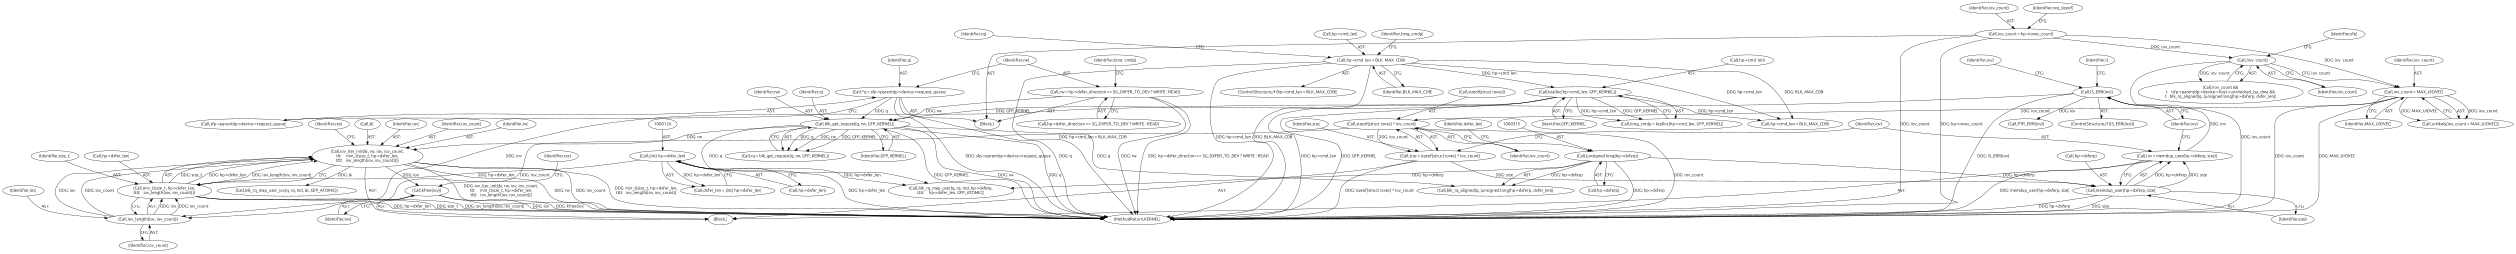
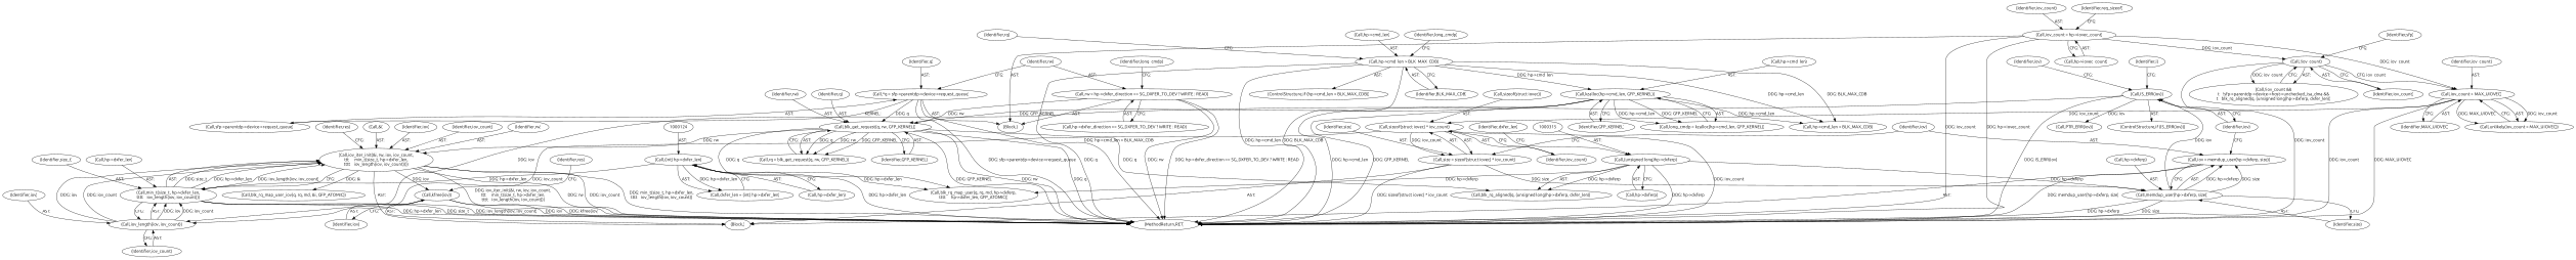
  digraph {
    fontname=Ubuntu
    node [fontname=Ubuntu]
    edge [fontname=Ubuntu]
    n1 [label="(Call,kfree(iov))"]
    n2 [label="(Identifier,iov)"]
    n3 [label="(Block,)"]
-   n4 [label="(MethodReturn,KERNEL)"]
+   n4 [label="(MethodReturn,RET)"]
    n5 [label="(Call,iov_iter_init(&i, rw, iov, iov_count,\n\t\t\t      min_t(size_t, hp->dxfer_len,\n\t\t\t\t    iov_length(iov, iov_count))))"]
    n6 [label="(Call,min_t(size_t, hp->dxfer_len,\n\t\t\t\t    iov_length(iov, iov_count)))"]
    n7 [label="(Call,blk_rq_map_user_iov(q, rq, md, &i, GFP_ATOMIC))"]
    n8 [label="(Call,iov_length(iov, iov_count))"]
    n9 [label="(Call,blk_get_request(q, rw, GFP_KERNEL))"]
    n10 [label="(Call,rq = blk_get_request(q, rw, GFP_KERNEL))"]
    n11 [label="(Identifier,GFP_KERNEL)"]
    n12 [label="(Call,blk_rq_map_user(q, rq, md, hp->dxferp,\n\t\t\t\t      hp->dxfer_len, GFP_ATOMIC))"]
    n13 [label="(Call,blk_rq_aligned(q, (unsigned long)hp->dxferp, dxfer_len))"]
    n14 [label="(Call,*q = sfp->parentdp->device->request_queue)"]
    n15 [label="(Block,)"]
    n16 [label="(Call,sfp->parentdp->device->request_queue)"]
    n17 [label="(Call,rw = hp->dxfer_direction == SG_DXFER_TO_DEV ? WRITE : READ)"]
    n18 [label="(Call,hp->dxfer_direction == SG_DXFER_TO_DEV ? WRITE : READ)"]
    n19 [label="(Call,kzalloc(hp->cmd_len, GFP_KERNEL))"]
    n20 [label="(Call,long_cmdp = kzalloc(hp->cmd_len, GFP_KERNEL))"]
    n21 [label="(Identifier,GFP_KERNEL)"]
    n22 [label="(Call,hp->cmd_len > BLK_MAX_CDB)"]
    n23 [label="(Call,hp->cmd_len > BLK_MAX_CDB)"]
    n24 [label="(Identifier,BLK_MAX_CDB)"]
    n25 [label="(ControlStructure,if (hp->cmd_len > BLK_MAX_CDB))"]
    n26 [label="(Identifier,iov_count)"]
    n27 [label="(Call,IS_ERR(iov))"]
    n28 [label="(ControlStructure,if (IS_ERR(iov)))"]
    n29 [label="(Identifier,iov)"]
    n30 [label="(Call,PTR_ERR(iov))"]
    n31 [label="(Call,iov = memdup_user(hp->dxferp, size))"]
    n32 [label="(Call,memdup_user(hp->dxferp, size))"]
    n33 [label="(Identifier,size)"]
    n34 [label="(Call,(unsigned long)hp->dxferp)"]
    n35 [label="(Call,hp->dxferp)"]
    n36 [label="(Call,size = sizeof(struct iovec) * iov_count)"]
    n37 [label="(Call,sizeof(struct iovec) * iov_count)"]
    n38 [label="(Identifier,iov_count)"]
    n39 [label="(Call,iov_count > MAX_UIOVEC)"]
    n40 [label="(Identifier,MAX_UIOVEC)"]
    n41 [label="(Call,unlikely(iov_count > MAX_UIOVEC))"]
    n42 [label="(Call,!iov_count)"]
    n43 [label="(Identifier,iov_count)"]
    n44 [label="(Call,!iov_count &&\n\t    !sfp->parentdp->device->host->unchecked_isa_dma &&\n\t    blk_rq_aligned(q, (unsigned long)hp->dxferp, dxfer_len))"]
    n45 [label="(Call,iov_count = hp->iovec_count)"]
+   n46 [label="(Call,hp->iovec_count)"]
    n47 [label="(Call,(int) hp->dxfer_len)"]
    n48 [label="(Call,hp->dxfer_len)"]
    n49 [label="(Call,dxfer_len = (int) hp->dxfer_len)"]
    n50 [label="(Identifier,iov)"]
    n51 [label="(Identifier,res)"]
    n52 [label="(Identifier,long_cmdp)"]
    n53 [label="(Call,hp->cmd_len)"]
    n54 [label="(Identifier,sfp)"]
    n55 [label="(Identifier,rw)"]
    n56 [label="(Identifier,dxfer_len)"]
    n57 [label="(Identifier,size_t)"]
    n58 [label="(Identifier,iov_count)"]
    n59 [label="(Call,hp->cmd_len)"]
    n60 [label="(Identifier,rw)"]
    n61 [label="(Identifier,res)"]
    n62 [label="(Identifier,q)"]
    n63 [label="(Call,&i)"]
    n64 [label="(Identifier,long_cmdp)"]
    n65 [label="(Identifier,iov_count)"]
    n66 [label="(Identifier,iov)"]
    n67 [label="(Identifier,iov_count)"]
    n68 [label="(Identifier,iov)"]
    n69 [label="(Identifier,iov)"]
    n70 [label="(Call,hp->dxfer_len)"]
    n71 [label="(Identifier,req_sizeof)"]
    n72 [label="(Call,sizeof(struct iovec))"]
    n73 [label="(Call,hp->dxferp)"]
    n74 [label="(Identifier,q)"]
    n75 [label="(Identifier,size)"]
    n76 [label="(Identifier,rw)"]
    n77 [label="(Identifier,i)"]
    n78 [label="(Identifier,rq)"]
    1000315
    1000124
    n1 -> n2 [label="CFG: "]
    n1 -> n3 [label="AST: "]
    n1 -> n4 [label="DDG: iov"]
    n1 -> n4 [label="DDG: kfree(iov)"]
    n2 -> n1 [label="AST: "]
    n5 -> n1 [label="DDG: iov"]
    n5 -> n3 [label="AST: "]
    n5 -> n4 [label="DDG: iov_count"]
    n5 -> n4 [label="DDG: min_t(size_t, hp->dxfer_len,\n\t\t\t\t    iov_length(iov, iov_count))"]
    n5 -> n4 [label="DDG: iov_iter_init(&i, rw, iov, iov_count,\n\t\t\t      min_t(size_t, hp->dxfer_len,\n\t\t\t\t    iov_length(iov, iov_count)))"]
    n5 -> n4 [label="DDG: rw"]
    n5 -> n6 [label="CFG: "]
    n5 -> n7 [label="DDG: &i"]
    n6 -> n4 [label="DDG: iov_length(iov, iov_count)"]
    n6 -> n4 [label="DDG: hp->dxfer_len"]
    n6 -> n4 [label="DDG: size_t"]
    n6 -> n5 [label="AST: "]
    n6 -> n5 [label="DDG: size_t"]
    n6 -> n5 [label="DDG: hp->dxfer_len"]
    n6 -> n5 [label="DDG: iov_length(iov, iov_count)"]
    n6 -> n8 [label="CFG: "]
    n8 -> n5 [label="DDG: iov"]
    n8 -> n5 [label="DDG: iov_count"]
    n8 -> n6 [label="AST: "]
    n8 -> n6 [label="DDG: iov"]
    n8 -> n6 [label="DDG: iov_count"]
    n8 -> n26 [label="CFG: "]
    n9 -> n4 [label="DDG: rw"]
    n9 -> n4 [label="DDG: q"]
    n9 -> n4 [label="DDG: GFP_KERNEL"]
    n9 -> n5 [label="DDG: rw"]
    n9 -> n10 [label="AST: "]
    n9 -> n10 [label="DDG: q"]
    n9 -> n10 [label="DDG: rw"]
    n9 -> n10 [label="DDG: GFP_KERNEL"]
    n9 -> n11 [label="CFG: "]
    n9 -> n12 [label="DDG: q"]
    n9 -> n13 [label="DDG: q"]
    n10 -> n9 [label="CFG: "]
    n11 -> n9 [label="AST: "]
    n14 -> n4 [label="DDG: sfp->parentdp->device->request_queue"]
    n14 -> n4 [label="DDG: q"]
    n14 -> n9 [label="DDG: q"]
    n14 -> n15 [label="AST: "]
-   n14 -> n16 [label="CFG: "]
+   n14 -> n16 [label="KERNEL: "]
    n16 -> n14 [label="AST: "]
    n17 -> n4 [label="DDG: rw"]
    n17 -> n4 [label="DDG: hp->dxfer_direction == SG_DXFER_TO_DEV ? WRITE : READ"]
    n17 -> n9 [label="DDG: rw"]
    n17 -> n15 [label="AST: "]
    n17 -> n18 [label="CFG: "]
    n18 -> n17 [label="AST: "]
    n19 -> n4 [label="DDG: hp->cmd_len"]
    n19 -> n4 [label="DDG: GFP_KERNEL"]
    n19 -> n9 [label="DDG: GFP_KERNEL"]
    n19 -> n20 [label="AST: "]
    n19 -> n20 [label="DDG: hp->cmd_len"]
    n19 -> n20 [label="DDG: GFP_KERNEL"]
    n19 -> n21 [label="CFG: "]
    n19 -> n22 [label="DDG: hp->cmd_len"]
    n20 -> n19 [label="CFG: "]
    n21 -> n19 [label="AST: "]
    n23 -> n4 [label="DDG: BLK_MAX_CDB"]
    n23 -> n4 [label="DDG: hp->cmd_len > BLK_MAX_CDB"]
    n23 -> n4 [label="DDG: hp->cmd_len"]
    n23 -> n19 [label="DDG: hp->cmd_len"]
    n23 -> n22 [label="DDG: hp->cmd_len"]
    n23 -> n22 [label="DDG: BLK_MAX_CDB"]
    n23 -> n24 [label="CFG: "]
    n23 -> n25 [label="AST: "]
    n24 -> n23 [label="AST: "]
    n26 -> n8 [label="AST: "]
    n27 -> n4 [label="DDG: IS_ERR(iov)"]
    n27 -> n8 [label="DDG: iov"]
    n27 -> n28 [label="AST: "]
    n27 -> n29 [label="CFG: "]
    n27 -> n30 [label="DDG: iov"]
    n29 -> n27 [label="AST: "]
    n29 -> n31 [label="CFG: "]
    n31 -> n3 [label="AST: "]
    n31 -> n4 [label="DDG: memdup_user(hp->dxferp, size)"]
-   n31 -> n27 [label="DDG: iov"]
+   n32 -> n27 [label="DDG: iov"]
    n31 -> n32 [label="CFG: "]
    n32 -> n4 [label="DDG: size"]
    n32 -> n4 [label="DDG: hp->dxferp"]
    n32 -> n31 [label="AST: "]
    n32 -> n31 [label="DDG: hp->dxferp"]
    n32 -> n31 [label="DDG: size"]
    n32 -> n33 [label="CFG: "]
    n33 -> n32 [label="AST: "]
    n34 -> n4 [label="DDG: hp->dxferp"]
    n34 -> n12 [label="DDG: hp->dxferp"]
    n34 -> n13 [label="AST: "]
    n34 -> n13 [label="DDG: hp->dxferp"]
    n34 -> n32 [label="DDG: hp->dxferp"]
    n34 -> n35 [label="CFG: "]
    n35 -> n34 [label="AST: "]
    n36 -> n3 [label="AST: "]
    n36 -> n4 [label="DDG: sizeof(struct iovec) * iov_count"]
    n36 -> n32 [label="DDG: size"]
    n36 -> n37 [label="AST: "]
    n37 -> n4 [label="DDG: iov_count"]
    n37 -> n8 [label="DDG: iov_count"]
    n37 -> n36 [label="AST: "]
    n37 -> n36 [label="DDG: iov_count"]
    n37 -> n38 [label="CFG: "]
    n38 -> n37 [label="AST: "]
    n39 -> n4 [label="DDG: iov_count"]
    n39 -> n4 [label="DDG: MAX_UIOVEC"]
    n39 -> n37 [label="DDG: iov_count"]
    n39 -> n40 [label="CFG: "]
    n39 -> n41 [label="AST: "]
    n39 -> n41 [label="DDG: iov_count"]
    n39 -> n41 [label="DDG: MAX_UIOVEC"]
    n40 -> n39 [label="AST: "]
    n41 -> n39 [label="CFG: "]
    n42 -> n4 [label="DDG: iov_count"]
    n42 -> n39 [label="CFG: iov_count"]
    n42 -> n43 [label="CFG: "]
    n42 -> n44 [label="AST: "]
    n42 -> n44 [label="DDG: iov_count"]
    n43 -> n42 [label="AST: "]
    n44 -> n42 [label="CFG: "]
    n45 -> n4 [label="DDG: iov_count"]
    n45 -> n4 [label="DDG: hp->iovec_count"]
    n45 -> n15 [label="AST: "]
    n45 -> n39 [label="DDG: iov_count"]
    n45 -> n42 [label="DDG: iov_count"]
+   n45 -> n46 [label="CFG: "]
+   n46 -> n45 [label="AST: "]
    n47 -> n4 [label="DDG: hp->dxfer_len"]
    n47 -> n6 [label="DDG: hp->dxfer_len"]
    n47 -> n12 [label="DDG: hp->dxfer_len"]
    n47 -> n48 [label="CFG: "]
    n47 -> n49 [label="AST: "]
    n47 -> n49 [label="DDG: hp->dxfer_len"]
    n48 -> n47 [label="AST: "]
    n49 -> n47 [label="CFG: "]
    n50 -> n5 [label="AST: "]
    n51 -> n1 [label="CFG: "]
    n52 -> n17 [label="CFG: "]
    n53 -> n19 [label="AST: "]
    n54 -> n42 [label="CFG: "]
    n55 -> n9 [label="AST: "]
    n56 -> n34 [label="CFG: "]
    n57 -> n6 [label="AST: "]
    n58 -> n5 [label="AST: "]
    n59 -> n23 [label="AST: "]
    n60 -> n5 [label="AST: "]
    n61 -> n5 [label="CFG: "]
    n62 -> n9 [label="AST: "]
    n63 -> n5 [label="AST: "]
    n64 -> n23 [label="CFG: "]
    n65 -> n45 [label="AST: "]
    n66 -> n31 [label="AST: "]
    n66 -> n36 [label="CFG: "]
    n67 -> n39 [label="AST: "]
    n68 -> n27 [label="CFG: "]
    n69 -> n8 [label="AST: "]
    n70 -> n6 [label="AST: "]
    n71 -> n45 [label="CFG: "]
    n72 -> n37 [label="AST: "]
    n73 -> n32 [label="AST: "]
    n74 -> n14 [label="AST: "]
    n75 -> n36 [label="AST: "]
    n76 -> n14 [label="CFG: "]
    n76 -> n17 [label="AST: "]
    n77 -> n27 [label="CFG: "]
    n78 -> n23 [label="CFG: "]
    1000315 -> n34 [label="AST: "]
    1000124 -> n47 [label="AST: "]
  }
